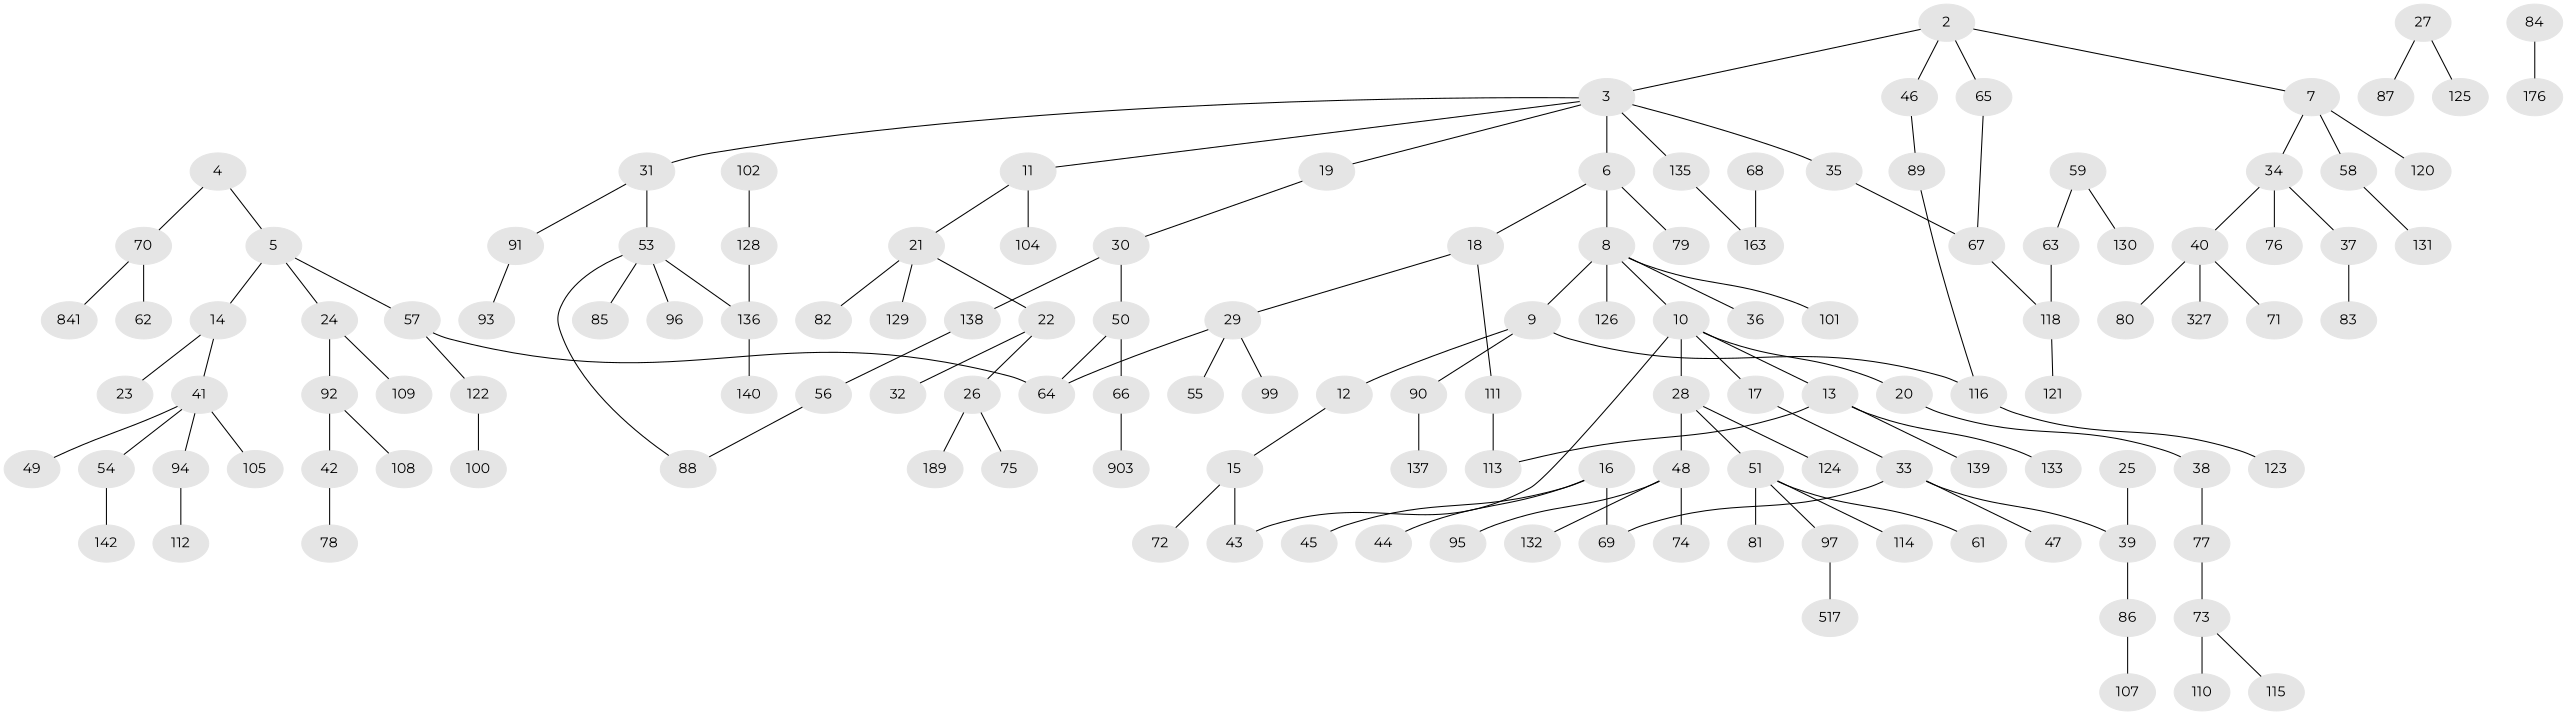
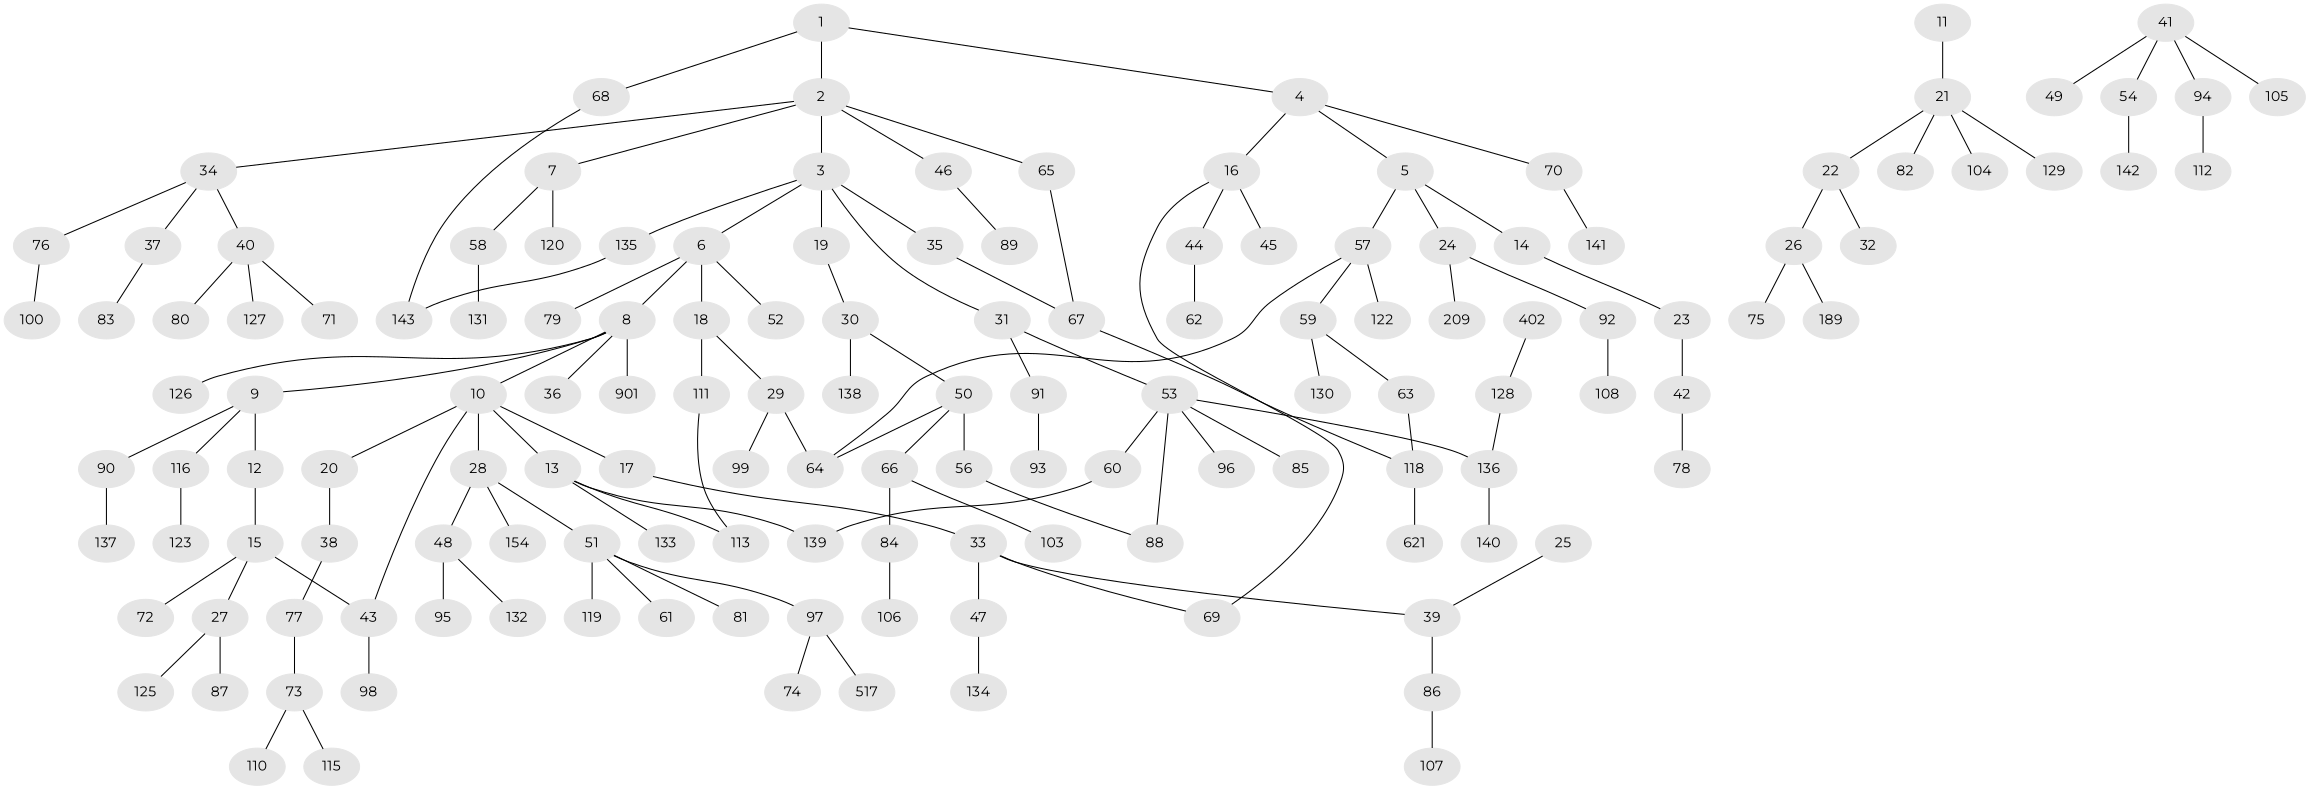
  graph {
    fontname=Montserrat
    node [color=gray90 fontname=Montserrat style=filled]
    edge [fontname=Montserrat]
+   1
    2
    4
    68
    3
    7
    34
    46
    65
    5
    16
    70
-   143 [label=163]
+   143
    6
    11
    19
    31
    35
    135
    58
    120
    37
    40
    76
    89
    67
    8
    18
+   52
    79
    21
    30
    53
    91
    14
    24
    57
    44
    45
    69
-   141 [label=841]
+   141
    23
    41
    92
-   109
+   109 [label=209]
    64
    59
    122
    9
    10
    36
-   101
+   101 [label=901]
    126
    29
    111
    131
    12
    90
    116
    13
    17
    20
    28
    43
    15
    137
    123
    113
    133
    139
    33
    38
    48
    51
-   124
+   124 [label=154]
+   98
    22
    82
    104
    129
    27
    72
    42
    49
    54
    94
    105
    87
    125
    62
    25
    39
    47
-   55
    99
    50
    138
    77
    73
    110
    115
    26
    32
    75
    n105 [label=189]
    78
    108
    86
    74
    95
    132
    61
    81
    97
-   114
+   114 [label=119]
    56
    66
+   60
    85
    88
    96
    136
    93
+   134
    83
    71
    80
-   127 [label=327]
+   127
    100
    118
    107
    142
    112
    84
-   103 [label=903]
+   103
    n136 [label=517]
    140
    63
    130
-   121
-   106 [label=176]
-   102
+   121 [label=621]
+   106
+   102 [label=402]
    128
+   1 -- 2
+   1 -- 4
+   1 -- 68
    2 -- 3
    2 -- 7
-   7 -- 34
+   2 -- 34
    2 -- 46
    2 -- 65
    4 -- 5
+   4 -- 16
    4 -- 70
    68 -- 143
    3 -- 6
-   3 -- 11
    3 -- 19
    3 -- 31
    3 -- 35
    3 -- 135
    7 -- 58
    7 -- 120
    34 -- 37
    34 -- 40
    34 -- 76
    46 -- 89
    65 -- 67
    5 -- 14
    5 -- 24
    5 -- 57
    16 -- 44
    16 -- 45
    16 -- 69
    70 -- 141
    6 -- 8
    6 -- 18
+   6 -- 52
    6 -- 79
    11 -- 21
    19 -- 30
    31 -- 53
    31 -- 91
    35 -- 67
    135 -- 143
    58 -- 131
    37 -- 83
    40 -- 71
    40 -- 80
    40 -- 127
-   122 -- 100
-   89 -- 116
+   76 -- 100
    67 -- 118
    8 -- 9
    8 -- 10
    8 -- 36
    8 -- 101
    8 -- 126
    18 -- 29
    18 -- 111
    21 -- 22
    21 -- 82
-   11 -- 104
+   21 -- 104
    21 -- 129
    30 -- 50
    30 -- 138
+   53 -- 60
    53 -- 85
    53 -- 88
    53 -- 96
    53 -- 136
    91 -- 93
    14 -- 23
-   14 -- 41
    24 -- 92
    24 -- 109
    57 -- 64
+   57 -- 59
    57 -- 122
-   70 -- 62
-   92 -- 42
+   44 -- 62
+   23 -- 42
    41 -- 49
    41 -- 54
    41 -- 94
    41 -- 105
    92 -- 108
    59 -- 63
    59 -- 130
    9 -- 12
    9 -- 90
    9 -- 116
    10 -- 13
    10 -- 17
    10 -- 20
    10 -- 28
    10 -- 43
    29 -- 64
-   29 -- 55
    29 -- 99
    111 -- 113
    12 -- 15
    90 -- 137
    116 -- 123
    13 -- 113
    13 -- 133
    13 -- 139
    17 -- 33
    20 -- 38
    28 -- 48
    28 -- 51
    28 -- 124
+   43 -- 98
    15 -- 43
+   15 -- 27
    15 -- 72
    33 -- 69
    33 -- 39
    33 -- 47
    38 -- 77
-   48 -- 74
+   97 -- 74
    48 -- 95
    48 -- 132
    51 -- 61
    51 -- 81
    51 -- 97
    51 -- 114
    22 -- 26
    22 -- 32
    27 -- 87
    27 -- 125
    42 -- 78
    54 -- 142
    94 -- 112
    25 -- 39
    39 -- 86
+   47 -- 134
    50 -- 64
-   138 -- 56
+   50 -- 56
    50 -- 66
    77 -- 73
    73 -- 110
    73 -- 115
    26 -- 75
    26 -- n105
    86 -- 107
    97 -- n136
    56 -- 88
+   66 -- 84
    66 -- 103
+   60 -- 139
    136 -- 140
    118 -- 121
    84 -- 106
    63 -- 118
    102 -- 128
    128 -- 136
  }
